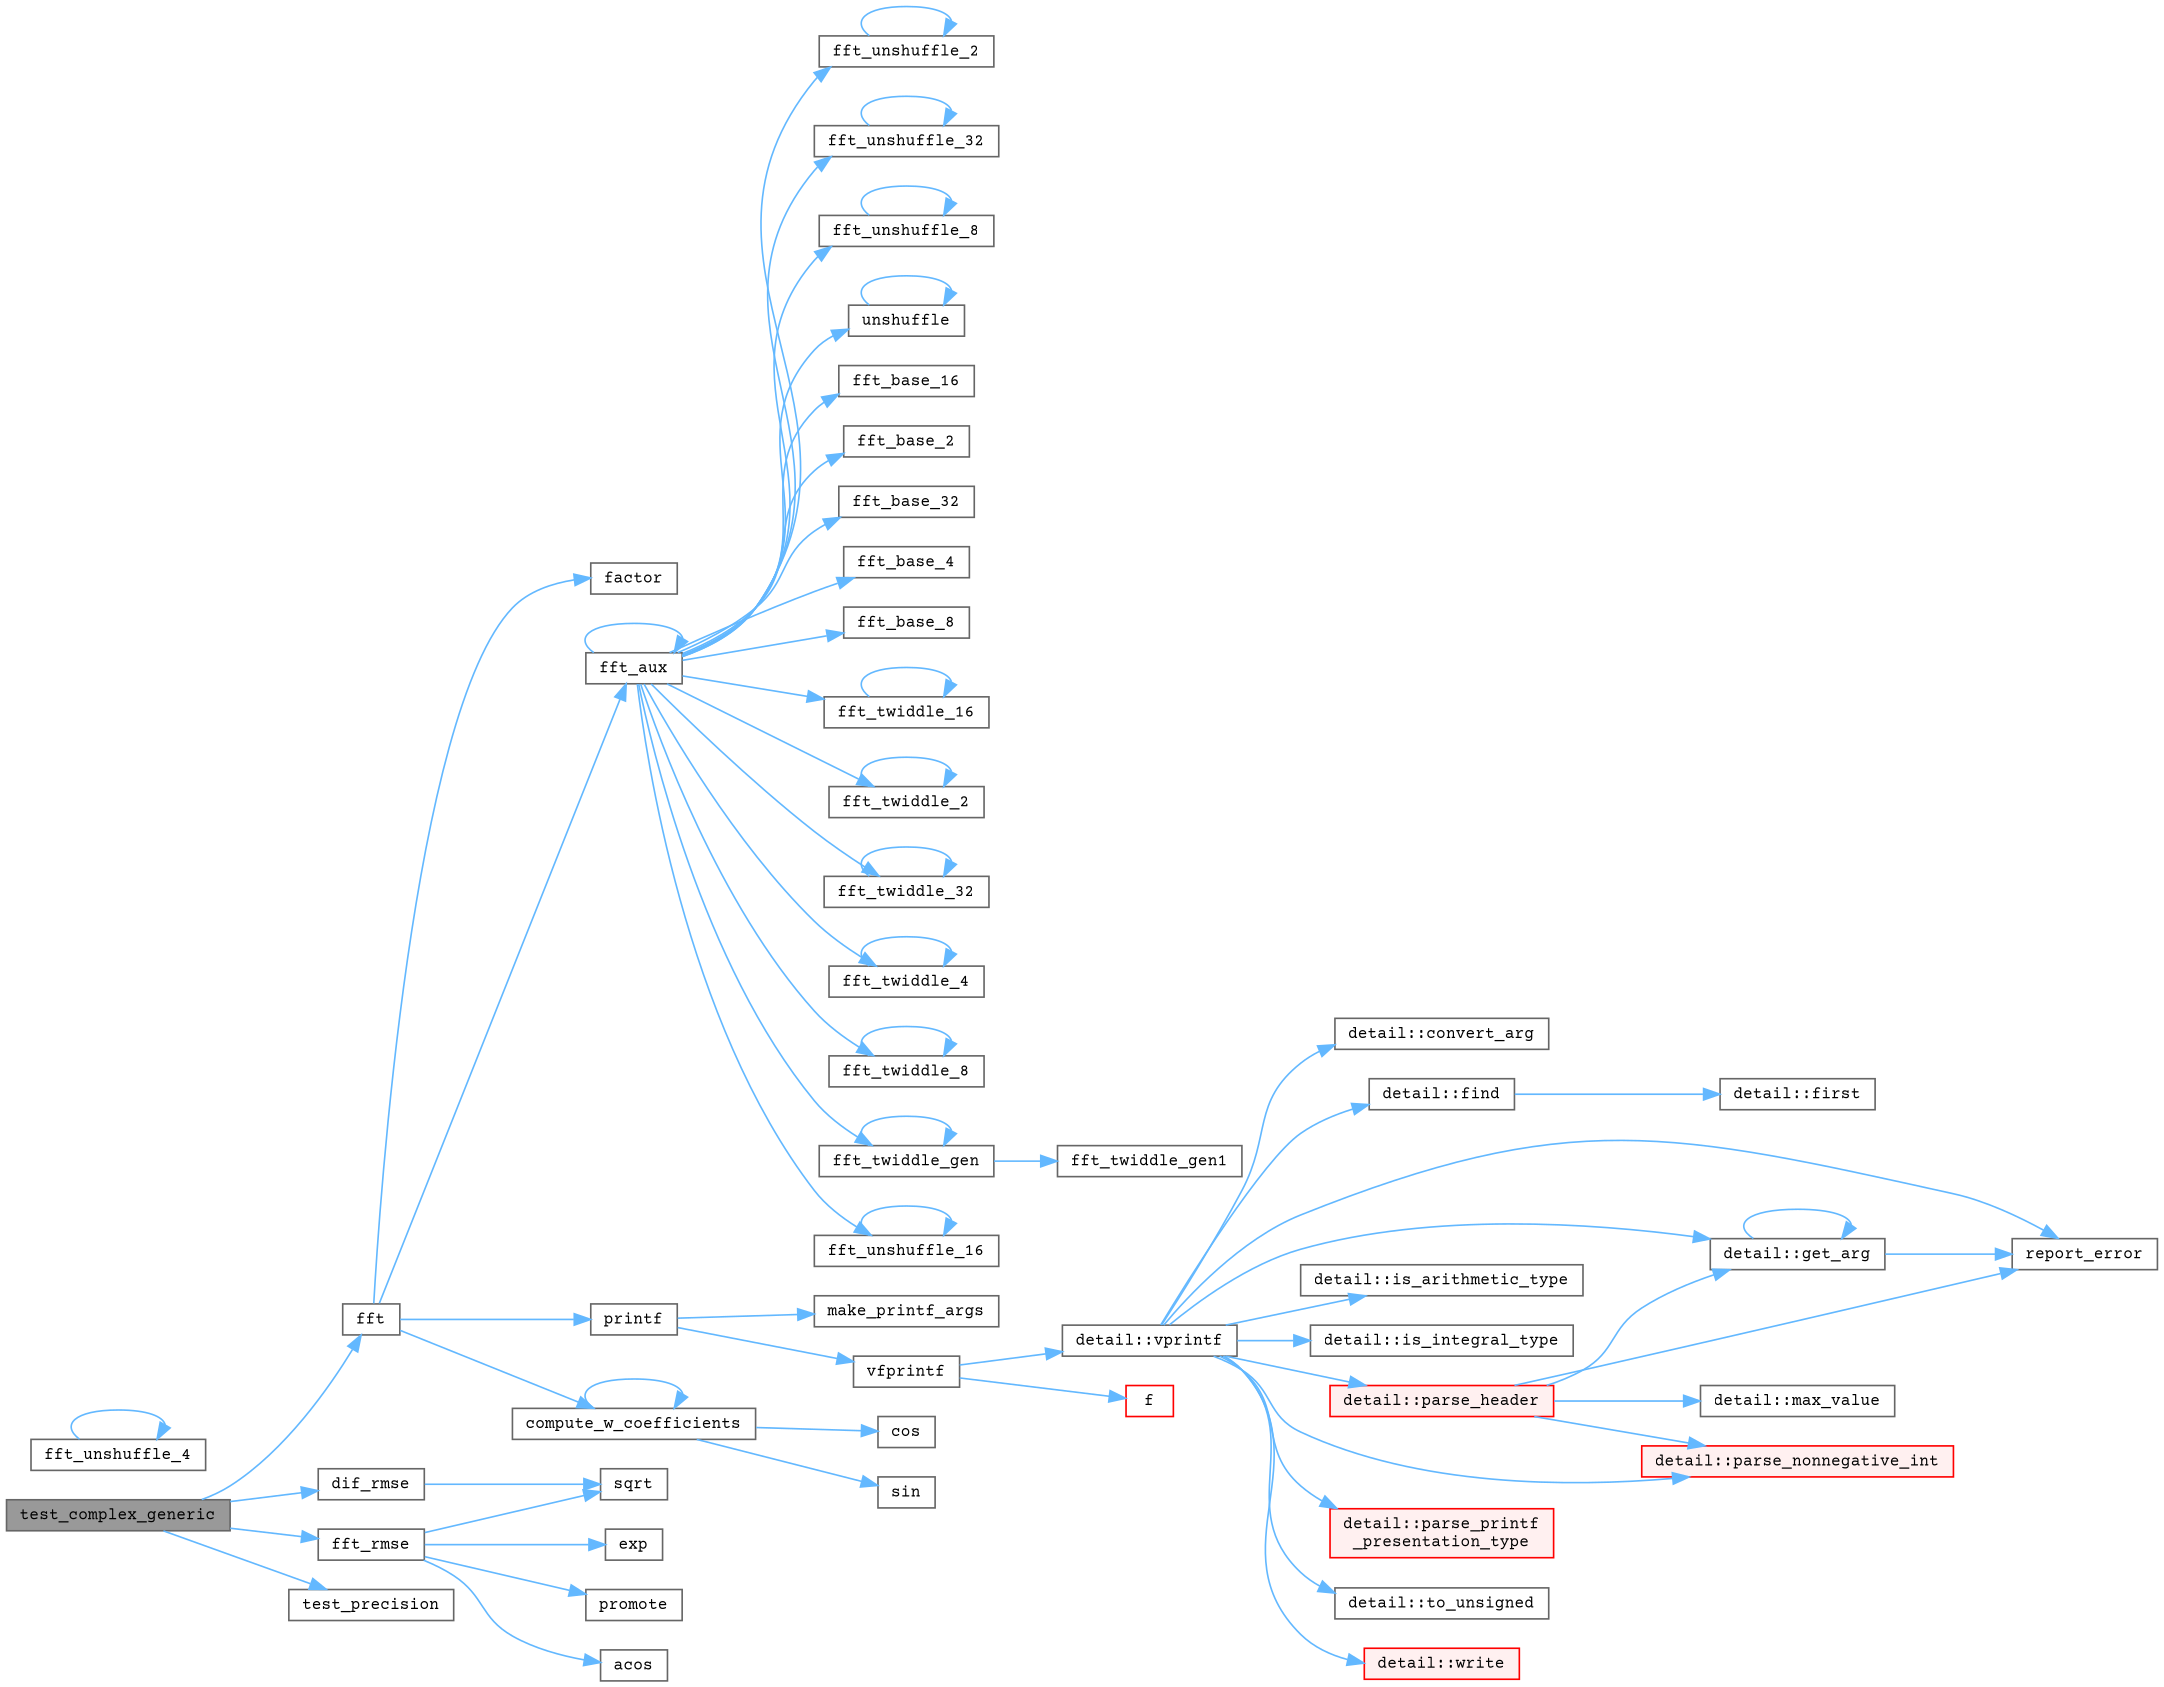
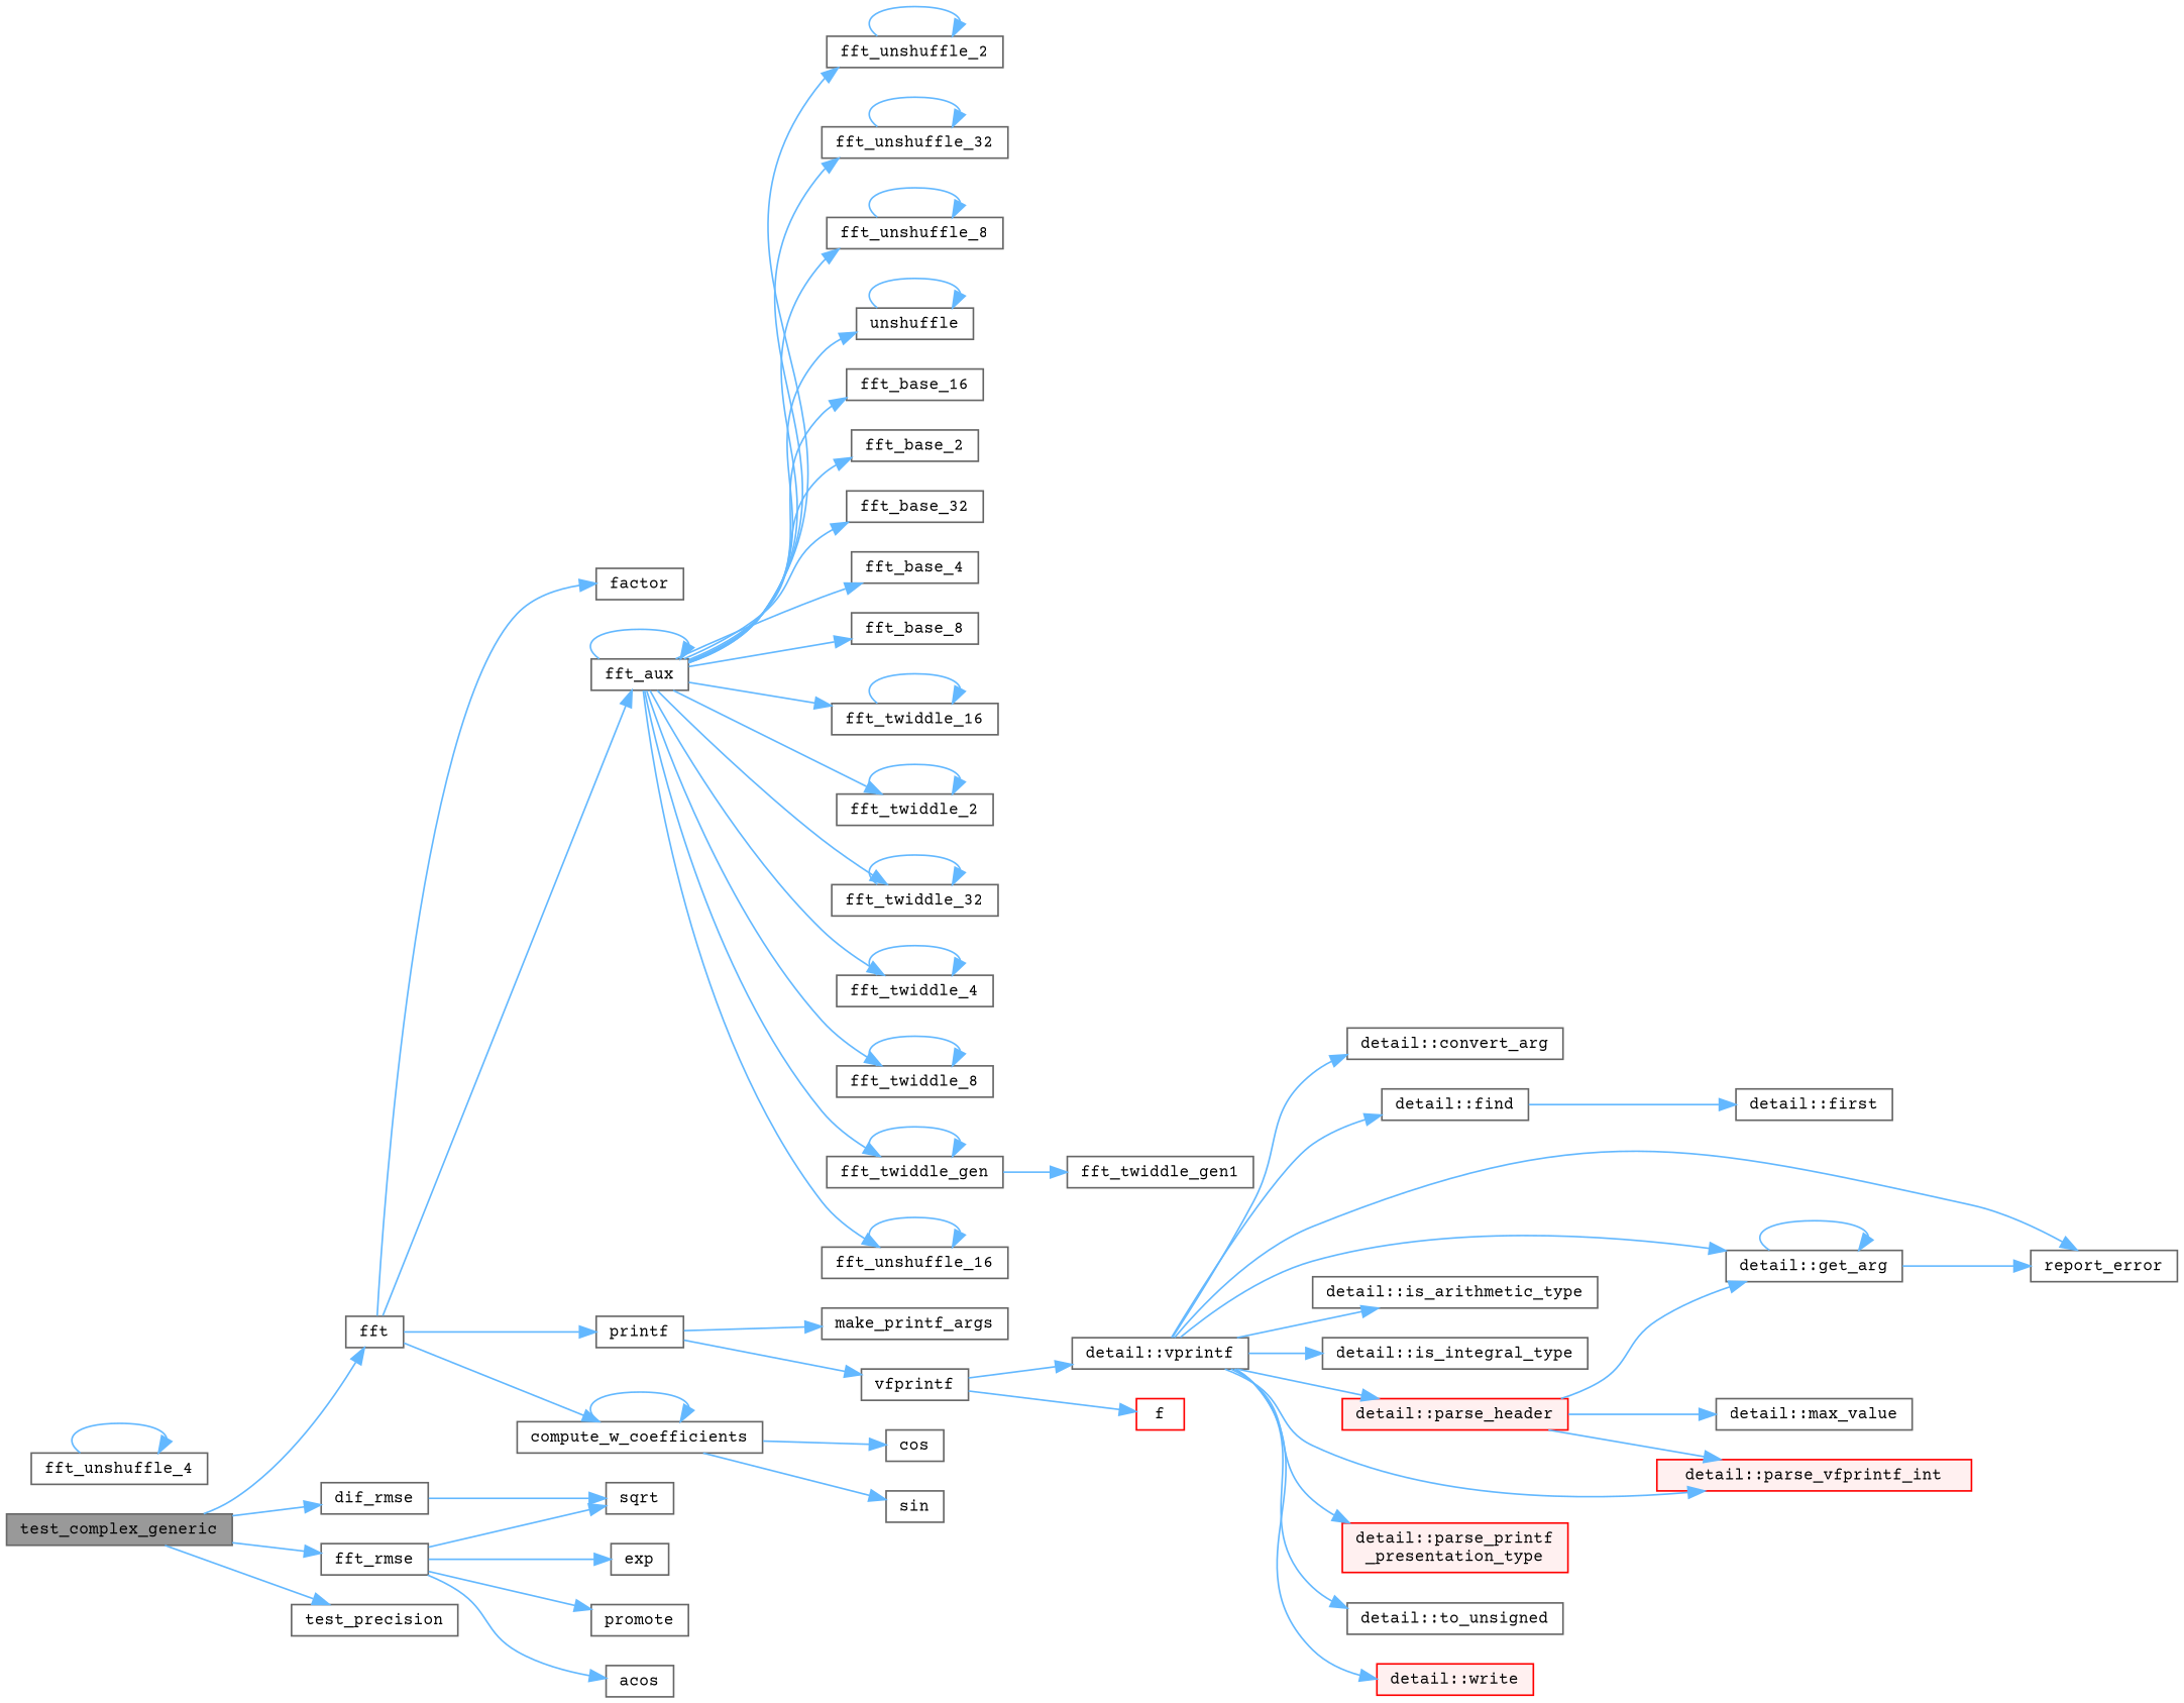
  digraph {
    fontname="Courier Prime"
    rankdir=LR
    node [color=grey40 fillcolor=white fontname="Courier Prime" fontsize=10 shape=box style=filled]
    edge [color=steelblue1 fontname="Courier Prime" fontsize=10 labelfontname=Helvetica labelfontsize=10 style=solid]
    n1 [color=gray40 fillcolor=grey60 fontcolor=black height=0.2 label=test_complex_generic width=0.4]
    n2 [height=0.2 label=dif_rmse width=0.4]
    n3 [height=0.2 label=fft width=0.4]
    n4 [height=0.2 label=fft_rmse width=0.4]
    n5 [height=0.2 label=test_precision width=0.4]
    n6 [height=0.2 label=sqrt width=0.4]
    n7 [height=0.2 label=compute_w_coefficients width=0.4]
    n8 [height=0.2 label=factor width=0.4]
    n9 [height=0.2 label=fft_aux width=0.4]
    n10 [height=0.2 label=printf width=0.4]
    n11 [height=0.2 label=acos width=0.4]
    n12 [height=0.2 label=exp width=0.4]
    n13 [height=0.2 label=promote width=0.4]
    n14 [height=0.2 label=cos width=0.4]
    n15 [height=0.2 label=sin width=0.4]
    n16 [height=0.2 label=fft_base_16 width=0.4]
    n17 [height=0.2 label=fft_base_2 width=0.4]
    n18 [height=0.2 label=fft_base_32 width=0.4]
    n19 [height=0.2 label=fft_base_4 width=0.4]
    n20 [height=0.2 label=fft_base_8 width=0.4]
    n21 [height=0.2 label=fft_twiddle_16 width=0.4]
    n22 [height=0.2 label=fft_twiddle_2 width=0.4]
    n23 [height=0.2 label=fft_twiddle_32 width=0.4]
    n24 [height=0.2 label=fft_twiddle_4 width=0.4]
    n25 [height=0.2 label=fft_twiddle_8 width=0.4]
    n26 [height=0.2 label=fft_twiddle_gen width=0.4]
    n27 [height=0.2 label=fft_unshuffle_16 width=0.4]
    n28 [height=0.2 label=fft_unshuffle_2 width=0.4]
    n29 [height=0.2 label=fft_unshuffle_32 width=0.4]
    n30 [height=0.2 label=fft_unshuffle_8 width=0.4]
    n31 [height=0.2 label=unshuffle width=0.4]
    n32 [height=0.2 label=make_printf_args width=0.4]
    n33 [height=0.2 label=vfprintf width=0.4]
    n34 [height=0.2 label=fft_twiddle_gen1 width=0.4]
    n35 [height=0.2 label=fft_unshuffle_4 width=0.4]
    n36 [color=red height=0.2 label=f width=0.4]
    n37 [height=0.2 label="detail::vprintf" width=0.4]
    n38 [height=0.2 label="detail::convert_arg" width=0.4]
    n39 [height=0.2 label="detail::find" width=0.4]
    n40 [height=0.2 label="detail::get_arg" width=0.4]
    n41 [height=0.2 label=report_error width=0.4]
    n42 [height=0.2 label="detail::is_arithmetic_type" width=0.4]
    n43 [height=0.2 label="detail::is_integral_type" width=0.4]
    n44 [color=red fillcolor="#FFF0F0" height=0.2 label="detail::parse_header" width=0.4]
-   n45 [color=red fillcolor="#FFF0F0" height=0.2 label="detail::parse_nonnegative_int" width=0.4]
+   n45 [color=red fillcolor="#FFF0F0" height=0.2 label="detail::parse_vfprintf_int" width=0.4]
    n46 [color=red fillcolor="#FFF0F0" height=0.2 label="detail::parse_printf\l_presentation_type" width=0.4]
    n47 [height=0.2 label="detail::to_unsigned" width=0.4]
    n48 [color=red fillcolor="#FFF0F0" height=0.2 label="detail::write" width=0.4]
    n49 [height=0.2 label="detail::first" width=0.4]
    n50 [height=0.2 label="detail::max_value" width=0.4]
    n1 -> n2
    n1 -> n3
    n1 -> n4
    n1 -> n5
    n2 -> n6
    n3 -> n7
    n3 -> n8
    n3 -> n9
    n3 -> n10
    n4 -> n6
    n4 -> n11
    n4 -> n12
    n4 -> n13
    n7 -> n7
    n7 -> n14
    n7 -> n15
    n9 -> n9
    n9 -> n16
    n9 -> n17
    n9 -> n18
    n9 -> n19
    n9 -> n20
    n9 -> n21
    n9 -> n22
    n9 -> n23
    n9 -> n24
    n9 -> n25
    n9 -> n26
    n9 -> n27
    n9 -> n28
    n9 -> n29
    n9 -> n30
    n9 -> n31
    n10 -> n32
    n10 -> n33
    n21 -> n21
    n22 -> n22
    n23 -> n23
    n24 -> n24
    n25 -> n25
    n26 -> n26
    n26 -> n34
    n27 -> n27
    n28 -> n28
    n29 -> n29
    n30 -> n30
    n31 -> n31
    n33 -> n36
    n33 -> n37
    n35 -> n35
    n37 -> n38
    n37 -> n39
    n37 -> n40
    n37 -> n41
    n37 -> n42
    n37 -> n43
    n37 -> n44
    n37 -> n45
    n37 -> n46
    n37 -> n47
    n37 -> n48
    n39 -> n49
    n40 -> n40
    n40 -> n41
    n44 -> n40
-   n44 -> n41
    n44 -> n45
    n44 -> n50
  }
